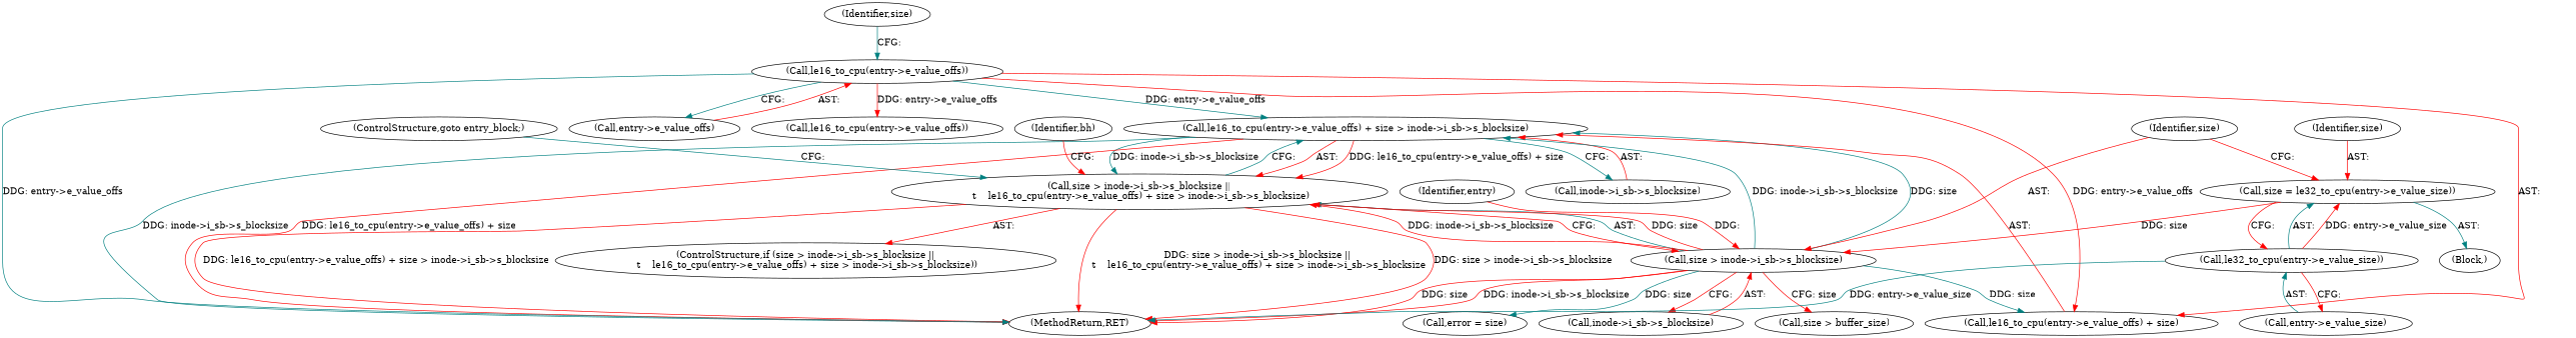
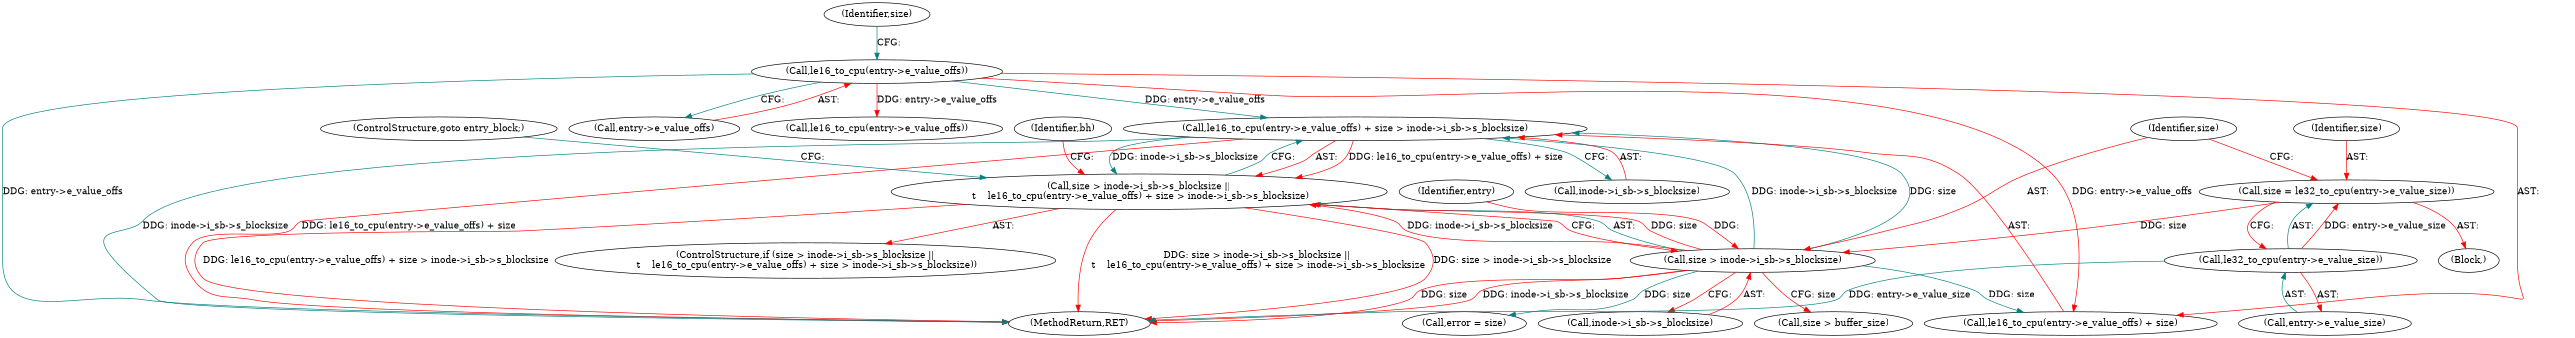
  digraph {
    edge [color=red]
    n1 [label="(Call,le16_to_cpu(entry->e_value_offs) + size > inode->i_sb->s_blocksize)"]
    n2 [label="(Call,size > inode->i_sb->s_blocksize ||\n \t    le16_to_cpu(entry->e_value_offs) + size > inode->i_sb->s_blocksize)"]
    n3 [label="(MethodReturn,RET)"]
    n4 [label="(Call,inode->i_sb->s_blocksize)"]
    n5 [label="(Call,size > inode->i_sb->s_blocksize)"]
    n6 [label="(ControlStructure,if (size > inode->i_sb->s_blocksize ||\n \t    le16_to_cpu(entry->e_value_offs) + size > inode->i_sb->s_blocksize))"]
    n7 [label="(Call,le16_to_cpu(entry->e_value_offs))"]
    n8 [label="(Call,entry->e_value_offs)"]
    n9 [label="(Call,le16_to_cpu(entry->e_value_offs))"]
    n10 [label="(Call,le16_to_cpu(entry->e_value_offs) + size)"]
    n11 [label="(Call,inode->i_sb->s_blocksize)"]
    n12 [label="(Call,size > buffer_size)"]
    n13 [label="(Call,error = size)"]
    n14 [label="(Call,size = le32_to_cpu(entry->e_value_size))"]
    n15 [label="(Call,le32_to_cpu(entry->e_value_size))"]
    n16 [label="(Block,)"]
    n17 [label="(Call,entry->e_value_size)"]
    n18 [label="(Identifier,size)"]
    n19 [label="(Identifier,entry)"]
    n20 [label="(ControlStructure,goto entry_block;)"]
    n21 [label="(Identifier,size)"]
    n22 [label="(Identifier,bh)"]
    n23 [label="(Identifier,size)"]
    n1 -> n2 [label="AST: "]
    n1 -> n2 [label="DDG: le16_to_cpu(entry->e_value_offs) + size"]
    n1 -> n2 [color=teal label="DDG: inode->i_sb->s_blocksize"]
    n1 -> n3 [color=teal label="DDG: inode->i_sb->s_blocksize"]
    n1 -> n3 [label="DDG: le16_to_cpu(entry->e_value_offs) + size"]
    n1 -> n4 [color=teal label="CFG: "]
    n2 -> n1 [color=teal label="CFG: "]
    n2 -> n3 [label="DDG: le16_to_cpu(entry->e_value_offs) + size > inode->i_sb->s_blocksize"]
    n2 -> n3 [label="DDG: size > inode->i_sb->s_blocksize ||\n \t    le16_to_cpu(entry->e_value_offs) + size > inode->i_sb->s_blocksize"]
    n2 -> n3 [label="DDG: size > inode->i_sb->s_blocksize"]
    n2 -> n5 [label="CFG: "]
    n2 -> n6 [label="AST: "]
    n4 -> n1 [label="AST: "]
    n5 -> n1 [color=teal label="DDG: size"]
    n5 -> n1 [color=teal label="DDG: inode->i_sb->s_blocksize"]
    n5 -> n2 [color=teal label="AST: "]
    n5 -> n2 [label="DDG: size"]
    n5 -> n2 [label="DDG: inode->i_sb->s_blocksize"]
    n5 -> n3 [label="DDG: inode->i_sb->s_blocksize"]
    n5 -> n3 [label="DDG: size"]
    n5 -> n10 [color=teal label="DDG: size"]
    n5 -> n11 [label="CFG: "]
    n5 -> n12 [label="CFG: size"]
    n5 -> n13 [color=teal label="DDG: size"]
    n7 -> n1 [color=teal label="DDG: entry->e_value_offs"]
    n7 -> n3 [color=teal label="DDG: entry->e_value_offs"]
    n7 -> n8 [color=teal label="CFG: "]
    n7 -> n9 [label="DDG: entry->e_value_offs"]
    n7 -> n10 [label="AST: "]
    n7 -> n10 [label="DDG: entry->e_value_offs"]
    n8 -> n7 [label="AST: "]
    n10 -> n1 [label="AST: "]
    n11 -> n5 [label="AST: "]
    n14 -> n5 [label="DDG: size"]
    n14 -> n15 [label="CFG: "]
-   n14 -> n16 [color=teal label="AST: "]
+   n14 -> n16 [label="AST: "]
    n15 -> n3 [color=teal label="DDG: entry->e_value_size"]
    n15 -> n14 [color=teal label="AST: "]
    n15 -> n14 [label="DDG: entry->e_value_size"]
-   n15 -> n17 [label="CFG: "]
+   n15 -> n17 [label="AST: "]
    n17 -> n15 [color=teal label="AST: "]
    n18 -> n5 [label="AST: "]
    n18 -> n14 [label="CFG: "]
    n19 -> n5 [label="DDG: "]
    n20 -> n2 [color=teal label="CFG: "]
    n21 -> n14 [label="AST: "]
    n22 -> n2 [label="CFG: "]
    n23 -> n7 [color=teal label="CFG: "]
  }
